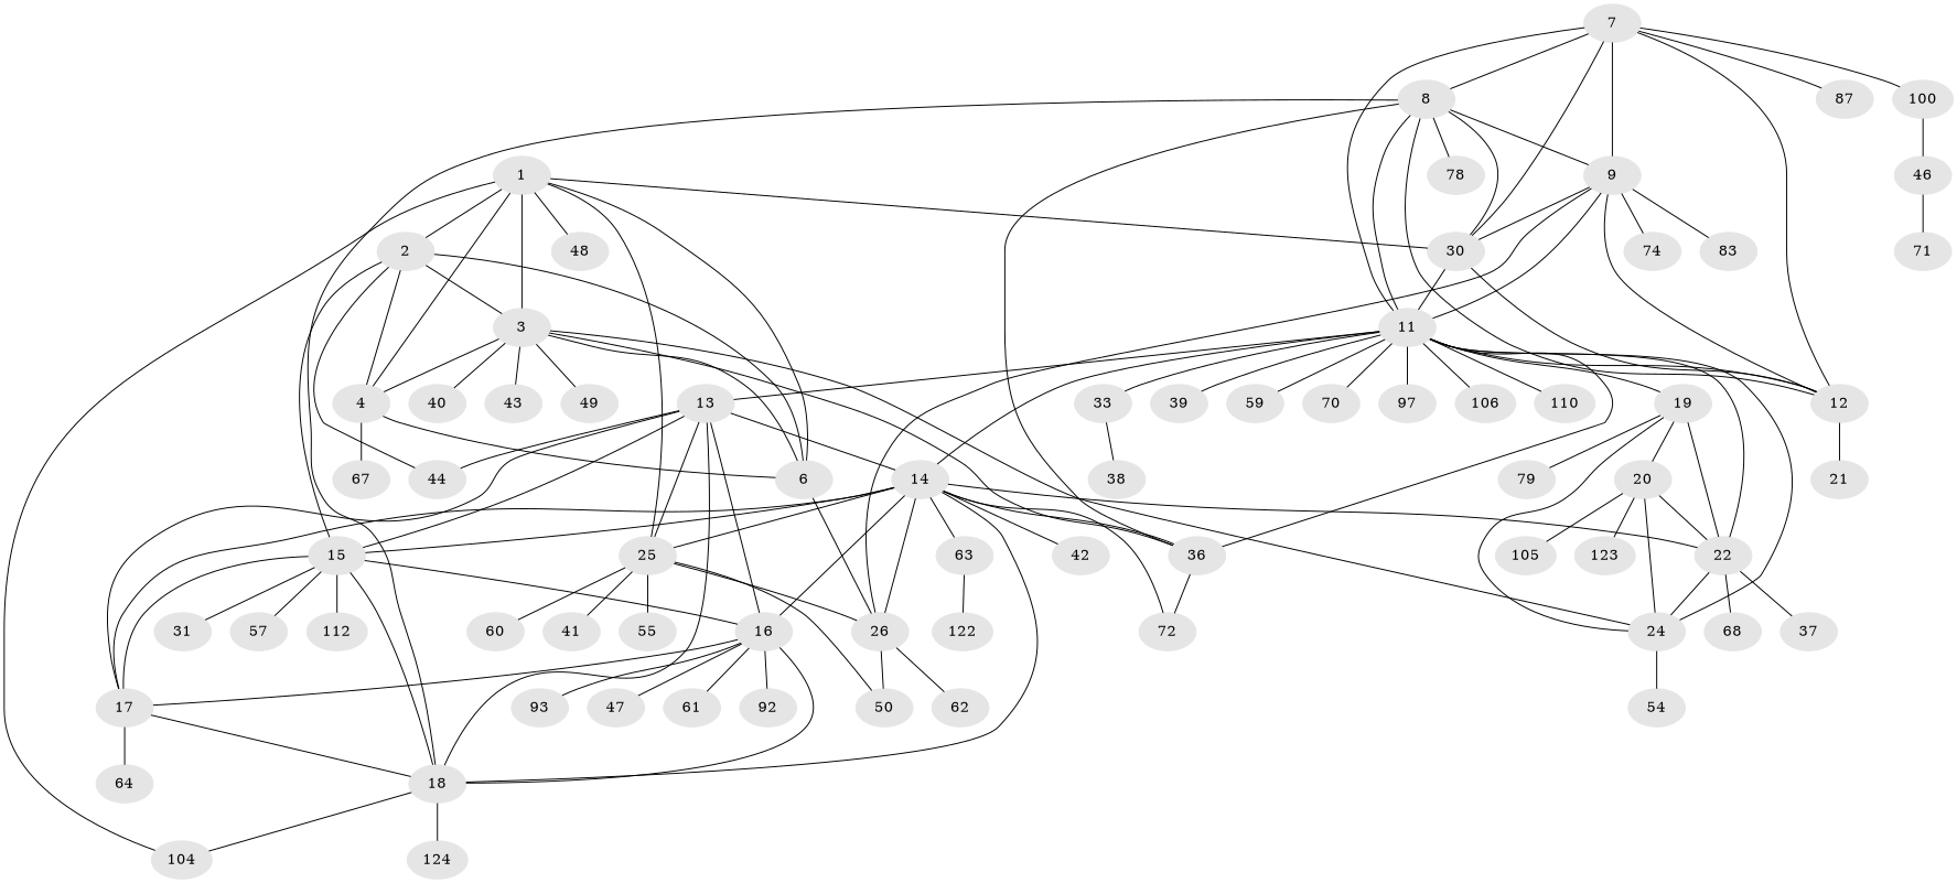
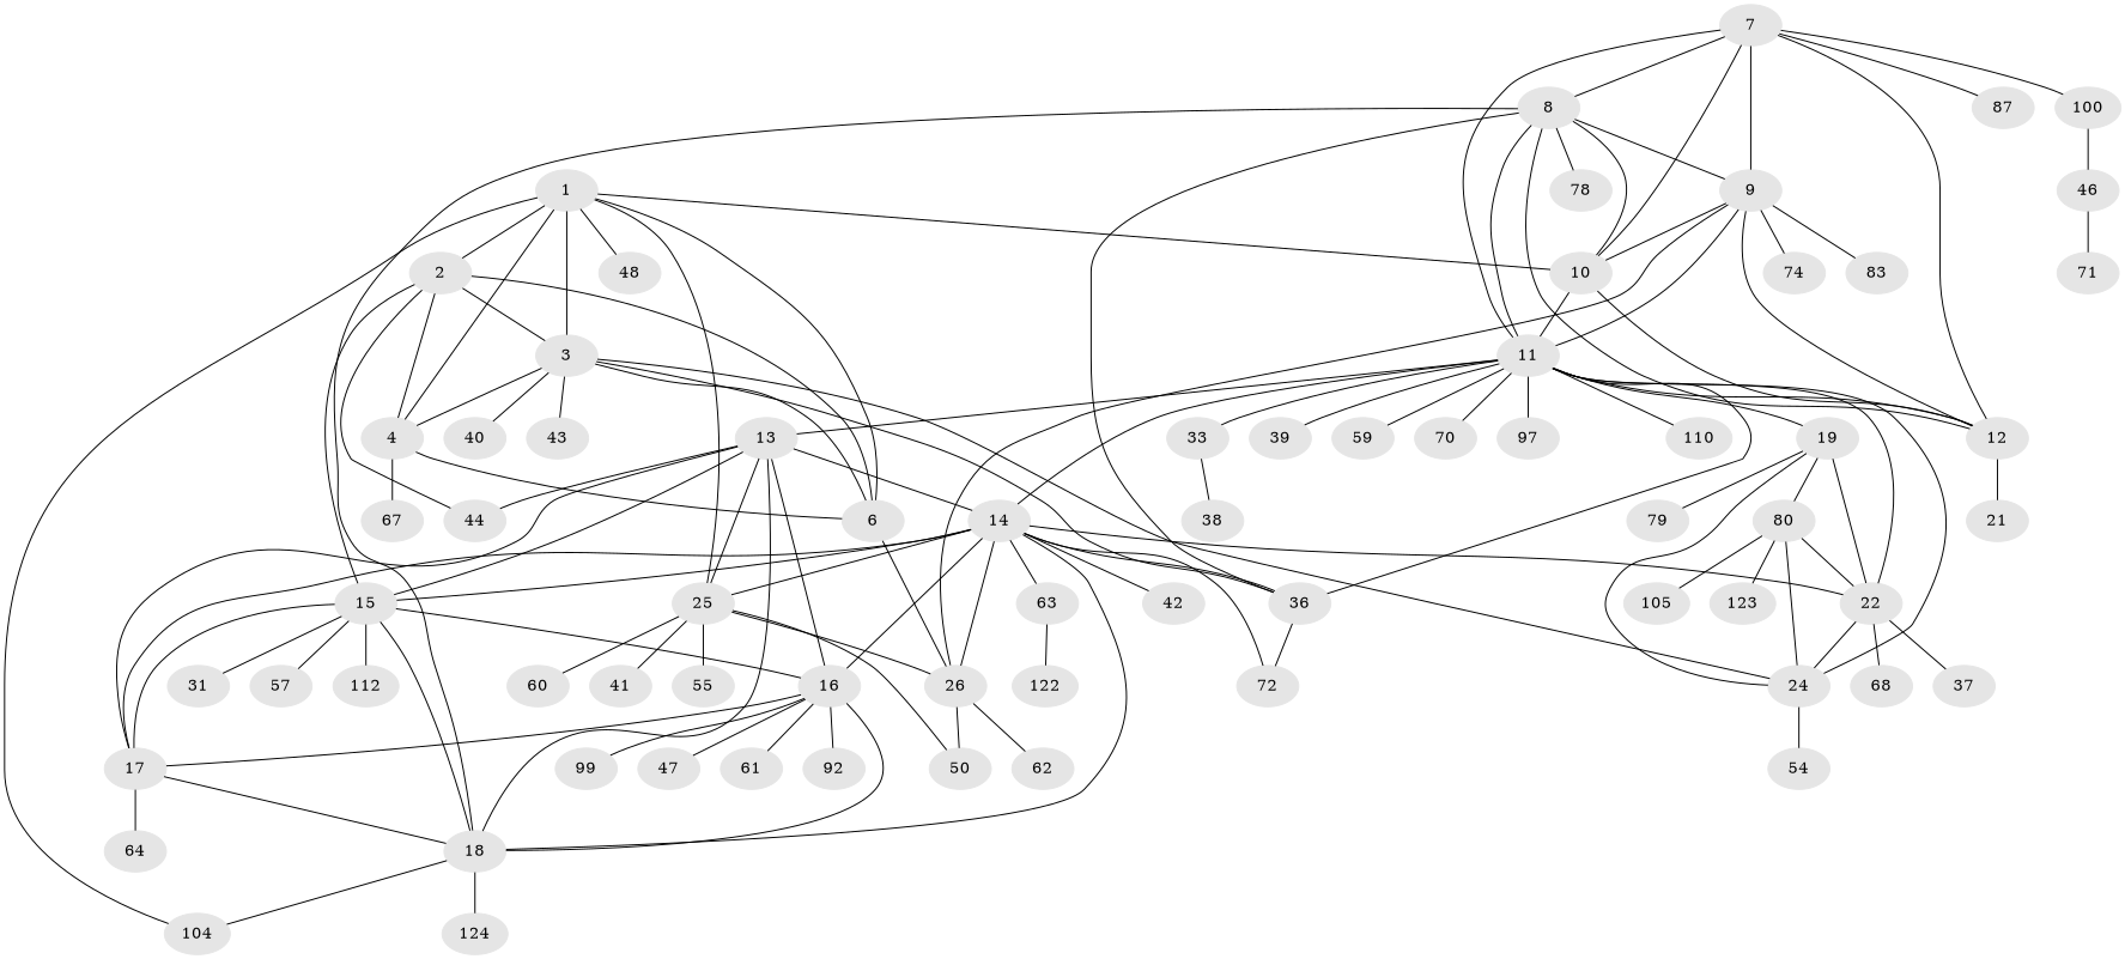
  graph {
    node [color=gray90 style=filled]
    1
    2
    3 [super="+5+66"]
    4
    6 [super="+107"]
-   10 [super="+86" label=30]
+   10 [super="+86"]
    25 [super="+28+69+45"]
    48 [super="+103+82+56"]
    104
    15
    44
    24 [super="+32"]
    36 [super="+65"]
    40
    43 [super="+73"]
-   49
    67
    26 [super="+87+111+30+34"]
    11 [super="+21+35+77+120+96+80"]
    12
    41
    50
    55
    60
    62
    18
    16
    17
    31
    57
    112
    54
    72
    7
    8
    9
    n37 [label=87]
    100
    78
    74
    83
    13 [super="+101+76+52"]
    14 [super="+27+88+75"]
    19
    22 [super="+23"]
    33
    39
    59 [super="+81"]
    70
    97
-   106
    110
    n53 [label=21]
    46
    71
    124
    42
    63
-   20
+   20 [label=80]
    79
    105
    123
    37
    68
    38
    47 [super="+117"]
    61
    92
-   93
+   93 [label=99]
    64
    122
    1 -- 2
    1 -- 3 [weight=2]
    1 -- 4
    1 -- 6
    1 -- 10
    1 -- 25
    1 -- 48
    1 -- 104
    2 -- 3 [weight=2]
    2 -- 4
    2 -- 6
    2 -- 15
    2 -- 44
    3 -- 4 [weight=2]
    3 -- 6 [weight=2]
    3 -- 24
    3 -- 36
    3 -- 40
    3 -- 43
-   3 -- 49
    4 -- 6
    4 -- 67
    6 -- 26
    10 -- 11
    10 -- 12
    25 -- 26 [weight=6]
    25 -- 41
    25 -- 50
    25 -- 55
    25 -- 60
    15 -- 18
    15 -- 16
    15 -- 17
    15 -- 31
    15 -- 57
    15 -- 112
    24 -- 54
    36 -- 72
    26 -- 50
    26 -- 62
    11 -- 24
    11 -- 36
    11 -- 12
    11 -- 13
    11 -- 14
    11 -- 19 [weight=2]
    11 -- 22 [weight=2]
    11 -- 33
    11 -- 39
    11 -- 59
    11 -- 70
    11 -- 97
-   11 -- 106
    11 -- 110
    12 -- n53
    18 -- 104
    18 -- 124
    16 -- 18
    16 -- 17
    16 -- 47
    16 -- 61
    16 -- 92
    16 -- 93
    17 -- 18
    17 -- 64
    7 -- 10
    7 -- 11
    7 -- 12
    7 -- 8
    7 -- 9
    7 -- n37
    7 -- 100
    8 -- 10
    8 -- 36
    8 -- 11
    8 -- 12
    8 -- 18
    8 -- 9
    8 -- 78
    9 -- 10
    9 -- 26
    9 -- 11
    9 -- 12
    9 -- 74
    9 -- 83
    100 -- 46
    13 -- 25
    13 -- 15
    13 -- 44
    13 -- 18
    13 -- 16
    13 -- 17
    13 -- 14
    14 -- 25 [weight=3]
    14 -- 15
    14 -- 36
    14 -- 26 [weight=2]
    14 -- 18
    14 -- 16
    14 -- 17
    14 -- 72
    14 -- 22
    14 -- 42
    14 -- 63
    19 -- 24
    19 -- 22 [weight=2]
    19 -- 20
    19 -- 79
    22 -- 24 [weight=2]
    22 -- 37
    22 -- 68
    33 -- 38
    46 -- 71
    63 -- 122
    20 -- 24
    20 -- 22 [weight=2]
    20 -- 105
    20 -- 123
  }
